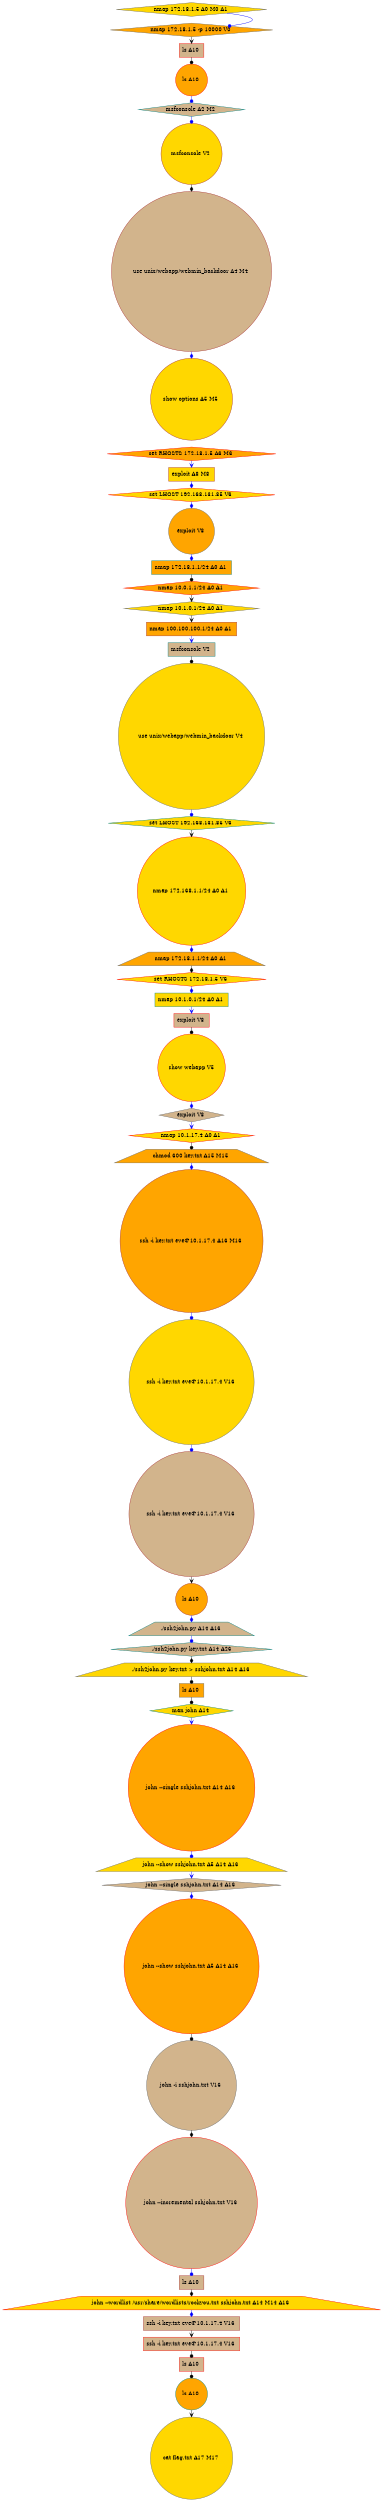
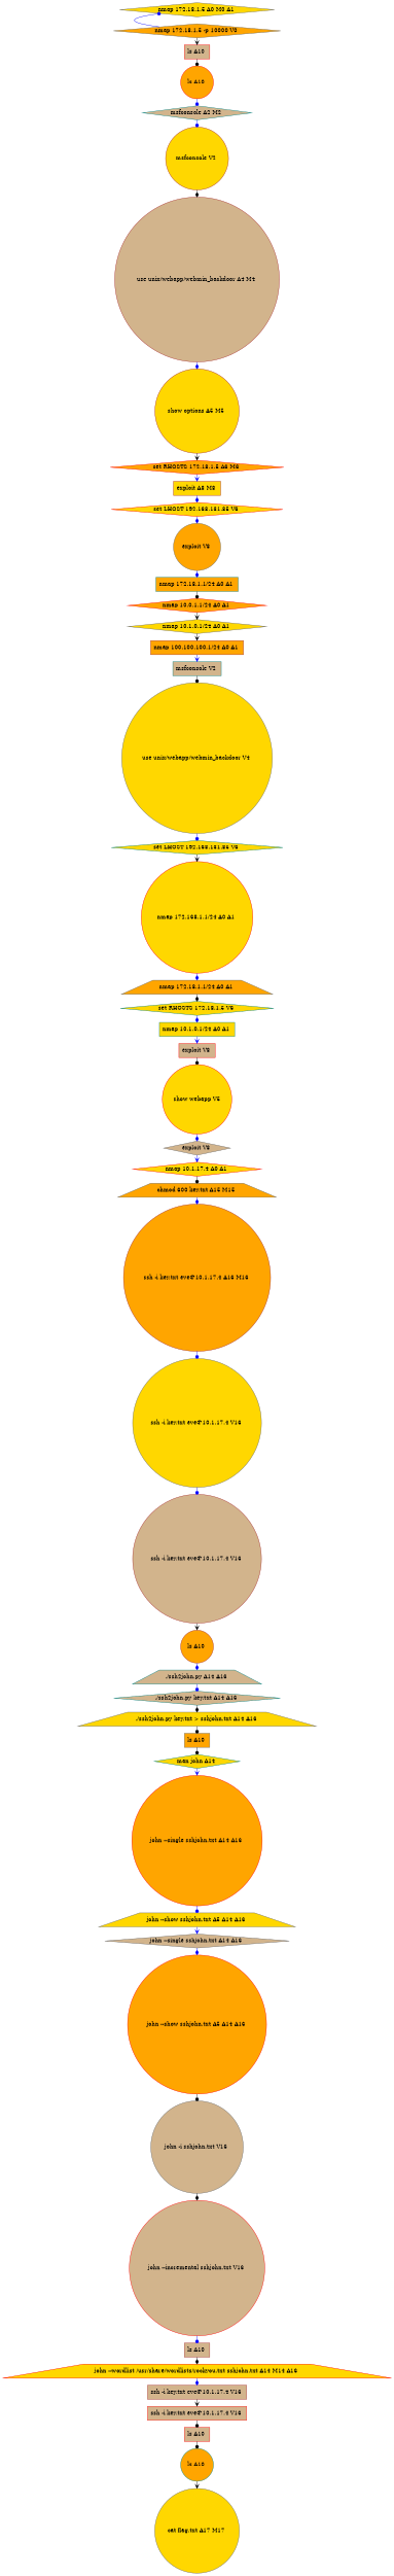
  digraph {
    rankdir=LR
    node [color=red fillcolor=gold shape=circle style=filled]
    edge [arrowhead=dot color=blue constraint=false]
    n1 [color=gray40 label="nmap 172.18.1.5 A0 M0 A1 " shape=diamond]
    n2 [color=gray40 fillcolor=orange label="nmap 172.18.1.5 -p 10000 V0 " shape=diamond]
    n3 [fillcolor=tan label="ls A10 " shape=box]
    n4 [fillcolor=orange label="ls A10 "]
    n5 [color=teal fillcolor=tan label="msfconsole A2 M2 " shape=diamond]
    n6 [color=brown label="msfconsole V2 "]
    n7 [color=brown fillcolor=tan label="use unix/webapp/webmin_backdoor A4 M4 "]
    n8 [color=brown label="show options A5 M5 "]
    n9 [fillcolor=orange label="set RHOSTS 172.18.1.5 A6 M6 " shape=diamond]
    n10 [color=brown label="exploit A8 M8 " shape=box]
    n11 [label="set LHOST 192.168.131.85 V6 " shape=diamond]
    n12 [color=gray40 fillcolor=orange label="exploit V8 "]
    n13 [color=teal fillcolor=orange label="nmap 172.18.1.1/24 A0 A1 " shape=box]
    n14 [fillcolor=orange label="nmap 10.0.1.1/24 A0 A1 " shape=diamond]
    n15 [color=gray40 label="nmap 10.1.0.1/24 A0 A1 " shape=diamond]
    n16 [color=brown fillcolor=orange label="nmap 100.100.100.1/24 A0 A1 " shape=box]
    n17 [color=teal fillcolor=tan label="msfconsole V2 " shape=box]
    n18 [color=gray40 label="use unix/webapp/webmin_backdoor V4 "]
    n19 [color=teal label="set LHOST 192.168.131.85 V6 " shape=diamond]
    n20 [label="nmap 172.168.1.1/24 A0 A1 "]
    n21 [color=gray40 fillcolor=orange label="nmap 172.18.1.1/24 A0 A1 " shape=trapezium]
-   n22 [label="set RHOSTS 172.18.1.5 V6 " shape=diamond]
+   n22 [color=teal label="set RHOSTS 172.18.1.5 V6 " shape=diamond]
    n23 [color=teal label="nmap 10.1.0.1/24 A0 A1 " shape=box]
    n24 [fillcolor=tan label="exploit V8 " shape=box]
    n25 [label="show webapp V5"]
    n26 [color=gray40 fillcolor=tan label="exploit V8 " shape=diamond]
    n27 [label="nmap 10.1.17.4 A0 A1 " shape=diamond]
    n28 [color=gray40 fillcolor=orange label="chmod 600 key.txt A15 M15 " shape=trapezium]
    n29 [color=brown fillcolor=orange label="ssh -i key.txt eve@10.1.17.4 A16 M16 "]
    n30 [color=gray40 label="ssh -i key.txt eve@10.1.17.4 V16 "]
    n31 [color=brown fillcolor=tan label="ssh -i key.txt eve@10.1.17.4 V16 "]
    n32 [color=brown fillcolor=orange label="ls A10 "]
    n33 [color=teal fillcolor=tan label="./ssh2john.py A14 A16 " shape=trapezium]
-   n34 [color=teal fillcolor=tan label="./ssh2john.py key.txt A14 A26" shape=diamond]
+   n34 [color=teal fillcolor=tan label="./ssh2john.py key.txt A14 A16 " shape=diamond]
    n35 [color=gray40 label="./ssh2john.py key.txt > sshjohn.txt A14 A16 " shape=trapezium]
    n36 [color=gray40 fillcolor=orange label="ls A10 " shape=box]
    n37 [color=teal label="man john A14 " shape=diamond]
    n38 [fillcolor=orange label="john --single sshjohn.txt A14 A16 "]
    n39 [color=gray40 label="john --show sshjohn.txt A5 A14 A16 " shape=trapezium]
    n40 [color=gray40 fillcolor=tan label="john --single sshjohn.txt A14 A16 " shape=diamond]
    n41 [fillcolor=orange label="john --show sshjohn.txt A5 A14 A16 "]
    n42 [color=gray40 fillcolor=tan label="john -i sshjohn.txt V16 "]
    n43 [fillcolor=tan label="john --incremental sshjohn.txt V16 "]
    n44 [color=brown fillcolor=tan label="ls A10 " shape=box]
    n45 [label="john --wordlist /usr/share/wordlists/rockyou.txt sshjohn.txt A14 M14 A16 " shape=trapezium]
    n46 [color=brown fillcolor=tan label="ssh -i key.txt eve@10.1.17.4 V16 " shape=box]
    n47 [fillcolor=tan label="ssh -i key.txt eve@10.1.17.4 V16 " shape=box]
    n48 [fillcolor=tan label="ls A10 " shape=box]
    n49 [color=teal fillcolor=orange label="ls A10 "]
    n50 [color=gray40 label="cat flag.txt A17 M17 "]
-   n1 -> n2
+   n2 -> n1
    n2 -> n3 [arrowhead=vee color=black]
    n3 -> n4 [color=black]
    n4 -> n5
    n5 -> n6
    n6 -> n7 [arrowhead=diamond color=black]
    n7 -> n8 [arrowhead=diamond]
+   n8 -> n9 [arrowhead=vee color=black]
    n9 -> n10 [arrowhead=vee]
    n10 -> n11 [arrowhead=diamond]
    n11 -> n12 [arrowhead=diamond]
    n12 -> n13 [arrowhead=diamond]
    n13 -> n14 [color=black]
    n14 -> n15 [arrowhead=vee color=black]
    n15 -> n16 [arrowhead=vee color=black]
    n16 -> n17 [arrowhead=vee]
    n17 -> n18 [color=black]
    n18 -> n19
    n19 -> n20 [arrowhead=vee color=black]
    n20 -> n21 [arrowhead=diamond]
    n21 -> n22 [arrowhead=diamond color=black]
    n22 -> n23 [arrowhead=diamond]
    n23 -> n24 [arrowhead=vee]
    n24 -> n25 [color=black]
    n25 -> n26 [arrowhead=diamond]
    n26 -> n27 [arrowhead=vee]
    n27 -> n28 [color=black]
    n28 -> n29 [arrowhead=diamond]
    n29 -> n30
    n30 -> n31
    n31 -> n32 [arrowhead=vee color=black]
    n32 -> n33 [arrowhead=diamond]
    n33 -> n34
    n34 -> n35 [arrowhead=diamond color=black]
    n35 -> n36 [color=black]
    n36 -> n37 [color=black]
    n37 -> n38 [arrowhead=vee]
    n38 -> n39
    n39 -> n40 [arrowhead=vee]
    n40 -> n41 [arrowhead=diamond]
    n41 -> n42 [color=black]
    n42 -> n43 [arrowhead=diamond color=black]
    n43 -> n44
    n44 -> n45 [arrowhead=diamond color=black]
    n45 -> n46 [arrowhead=diamond]
    n46 -> n47 [arrowhead=vee color=black]
    n47 -> n48 [color=black]
    n48 -> n49 [color=black]
    n49 -> n50 [arrowhead=vee color=black]
  }
